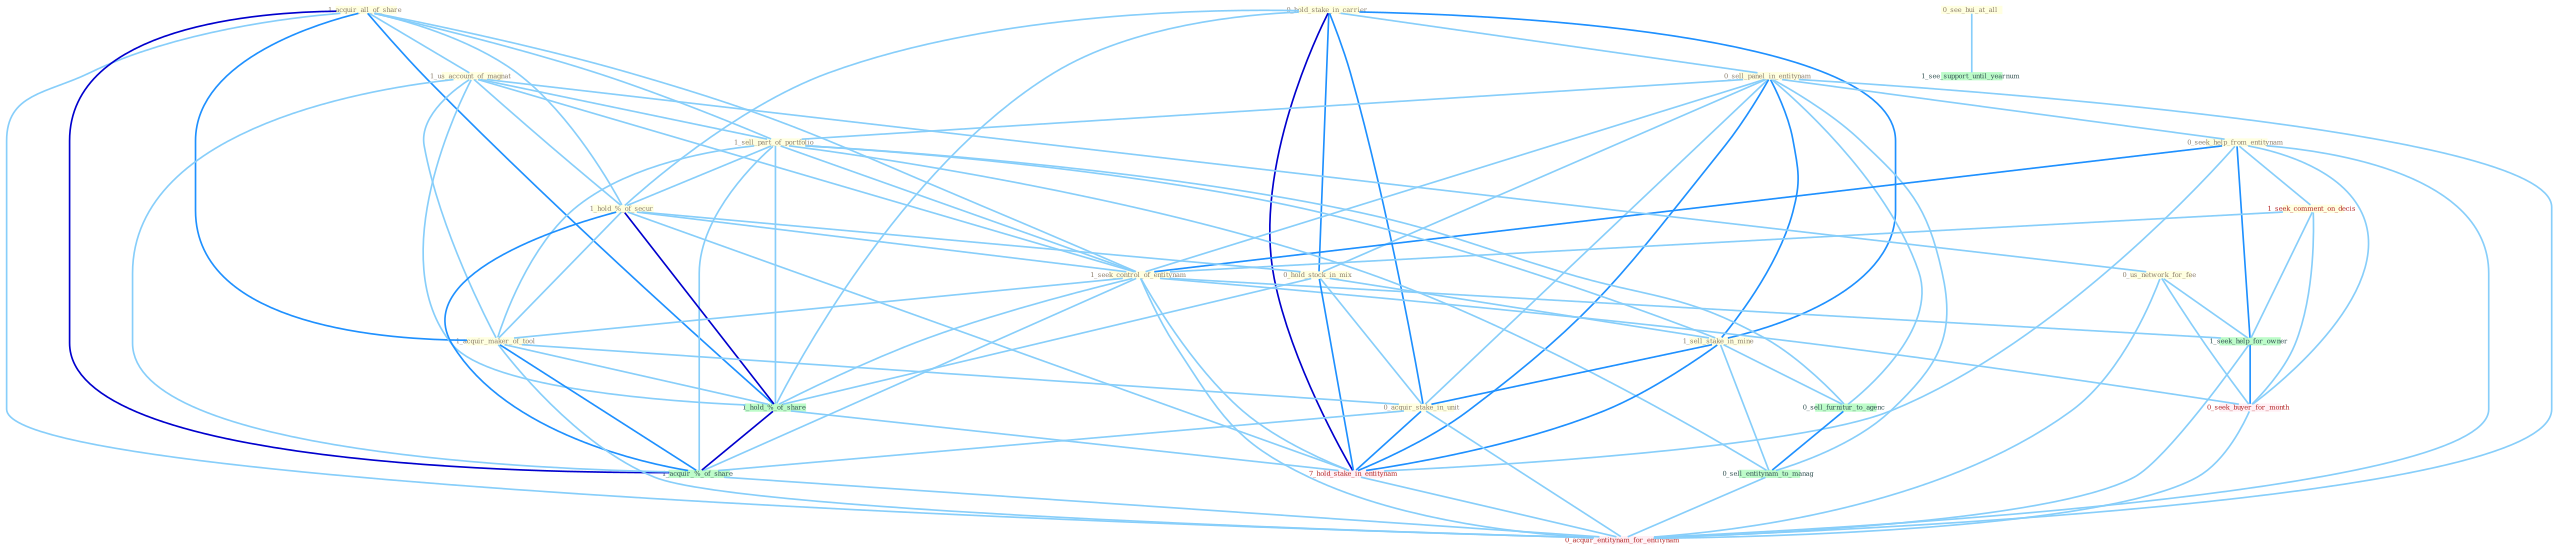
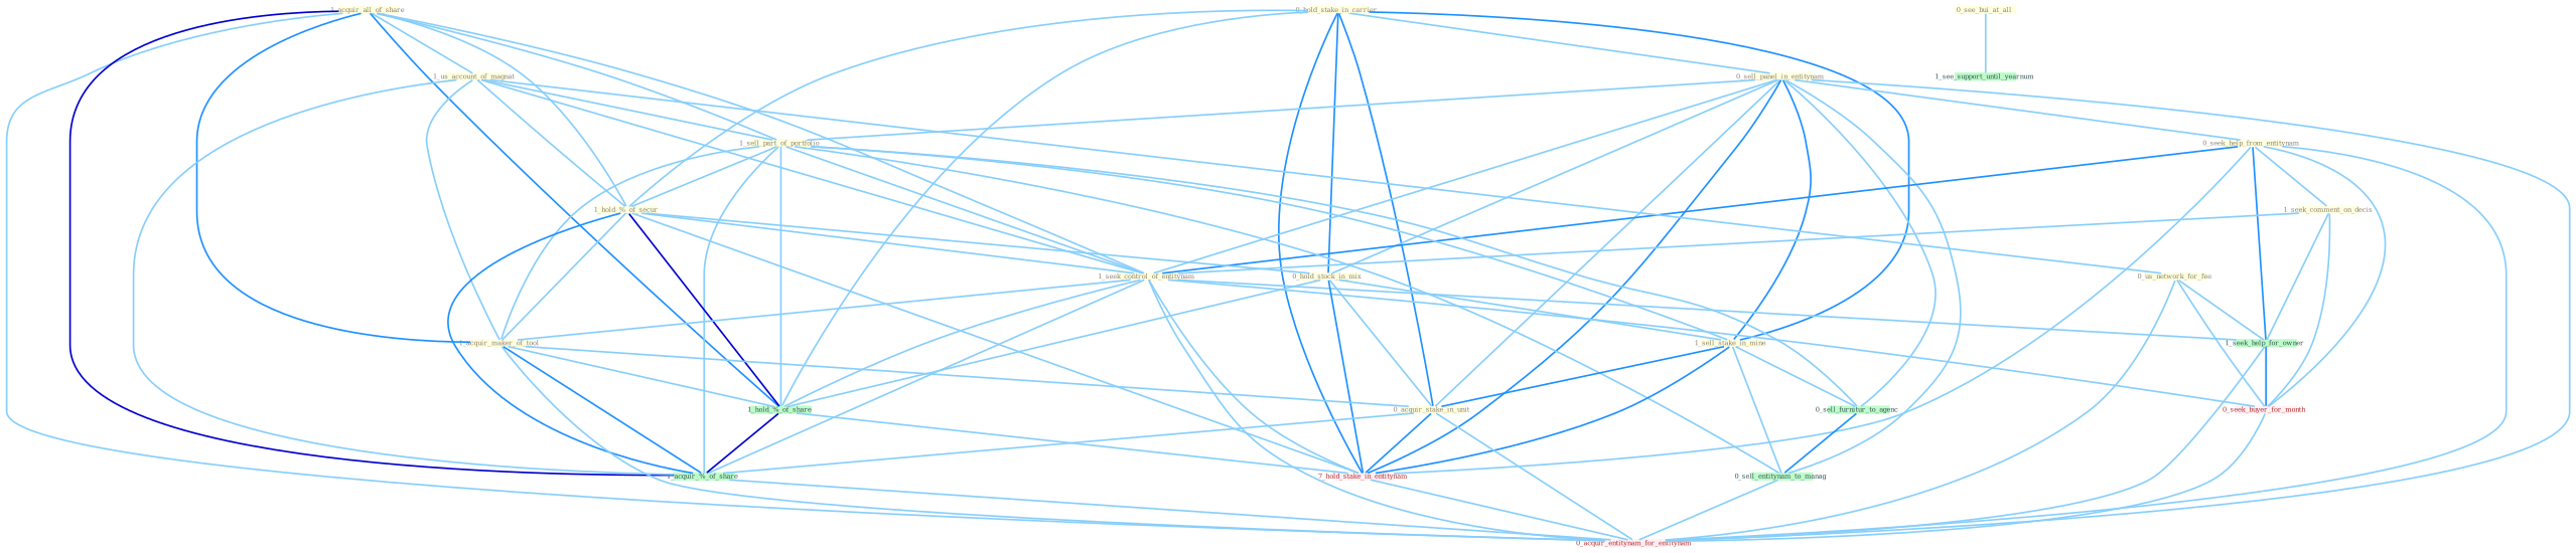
  graph {
    node [color="#ffffe0" fixedsize=true fontcolor="#8b7d6b" fontsize=4 shape=polygon style=filled]
    edge [color="#87cefa" w=1]
    "0_hold_stake_in_carrier " [height=.06 width=.5]
    "1_acquir_all_of_share " [height=.06 width=.5]
    "0_sell_panel_in_entitynam " [height=.06 width=.5]
    "0_seek_help_from_entitynam " [height=.06 width=.5]
    "1_us_account_of_magnat " [height=.06 width=.5]
    "1_sell_part_of_portfolio " [height=.06 width=.5]
    "1_hold_%_of_secur " [height=.06 width=.5]
-   "1_seek_comment_on_decis " [fontcolor="#b22222" height=.06 width=.5]
+   "1_seek_comment_on_decis " [height=.06 width=.5]
    "1_seek_control_of_entitynam " [height=.06 width=.5]
    "0_hold_stock_in_mix " [height=.06 width=.5]
    "1_sell_stake_in_mine " [height=.06 width=.5]
    "1_acquir_maker_of_tool " [height=.06 width=.5]
    "0_us_network_for_fee " [height=.06 width=.5]
    "0_see_bui_at_all " [height=.06 width=.5]
    "0_acquir_stake_in_unit " [height=.06 width=.5]
    n16 [color="#fff0f5" fontcolor="#b22222" height=.06 label="7_hold_stake_in_entitynam" width=.5]
    "0_seek_buyer_for_month " [color="#fff0f5" fontcolor="#b22222" height=.06 width=.5]
    "0_acquir_entitynam_for_entitynam " [color="#fff0f5" fontcolor="#b22222" height=.06 width=.5]
    "1_hold_%_of_share " [color="#BDFCC9" fontcolor="#2f4f4f" height=.06 width=.5]
    "1_acquir_%_of_share " [color="#BDFCC9" fontcolor="#2f4f4f" height=.06 width=.5]
    "0_sell_furnitur_to_agenc " [color="#BDFCC9" fontcolor="#2f4f4f" height=.06 width=.5]
    "0_sell_entitynam_to_manag " [color="#BDFCC9" fontcolor="#2f4f4f" height=.06 width=.5]
    "1_seek_help_for_owner " [color="#BDFCC9" fontcolor="#2f4f4f" height=.06 width=.5]
    "1_see_support_until_yearnum " [color="#BDFCC9" fontcolor="#2f4f4f" height=.06 width=.5]
    subgraph sub_1 {
      "0_hold_stake_in_carrier "
      "1_acquir_all_of_share "
      "0_sell_panel_in_entitynam "
      "0_seek_help_from_entitynam "
      "1_us_account_of_magnat "
      "1_sell_part_of_portfolio "
      "1_hold_%_of_secur "
      "1_seek_comment_on_decis "
      "1_seek_control_of_entitynam "
      "0_hold_stock_in_mix "
      "1_sell_stake_in_mine "
      "1_acquir_maker_of_tool "
      "0_us_network_for_fee "
      "0_see_bui_at_all "
      "0_acquir_stake_in_unit "
    }
    subgraph sub_2 {
      n16
      "0_seek_buyer_for_month "
      "0_acquir_entitynam_for_entitynam "
    }
    "0_hold_stake_in_carrier " -- "0_sell_panel_in_entitynam "
    "0_hold_stake_in_carrier " -- "1_hold_%_of_secur "
    "0_hold_stake_in_carrier " -- "0_hold_stock_in_mix " [color="#1e90ff" w=2]
    "0_hold_stake_in_carrier " -- "1_sell_stake_in_mine " [color="#1e90ff" w=2]
    "0_hold_stake_in_carrier " -- "0_acquir_stake_in_unit " [color="#1e90ff" w=2]
-   "0_hold_stake_in_carrier " -- n16 [color="#0000cd" w=3]
+   "0_hold_stake_in_carrier " -- n16 [color="#1e90ff" w=3]
    "0_hold_stake_in_carrier " -- "1_hold_%_of_share "
    "1_acquir_all_of_share " -- "1_us_account_of_magnat "
    "1_acquir_all_of_share " -- "1_sell_part_of_portfolio "
    "1_acquir_all_of_share " -- "1_hold_%_of_secur "
    "1_acquir_all_of_share " -- "1_seek_control_of_entitynam "
    "1_acquir_all_of_share " -- "1_acquir_maker_of_tool " [color="#1e90ff" w=2]
    "1_acquir_all_of_share " -- "0_acquir_entitynam_for_entitynam "
    "1_acquir_all_of_share " -- "1_hold_%_of_share " [color="#1e90ff" w=2]
    "1_acquir_all_of_share " -- "1_acquir_%_of_share " [color="#0000cd" w=3]
    "0_sell_panel_in_entitynam " -- "0_seek_help_from_entitynam "
    "0_sell_panel_in_entitynam " -- "1_sell_part_of_portfolio "
    "0_sell_panel_in_entitynam " -- "1_seek_control_of_entitynam "
    "0_sell_panel_in_entitynam " -- "0_hold_stock_in_mix "
    "0_sell_panel_in_entitynam " -- "1_sell_stake_in_mine " [color="#1e90ff" w=2]
    "0_sell_panel_in_entitynam " -- "0_acquir_stake_in_unit "
    "0_sell_panel_in_entitynam " -- n16 [color="#1e90ff" w=2]
    "0_sell_panel_in_entitynam " -- "0_acquir_entitynam_for_entitynam "
    "0_sell_panel_in_entitynam " -- "0_sell_furnitur_to_agenc "
    "0_sell_panel_in_entitynam " -- "0_sell_entitynam_to_manag "
    "0_seek_help_from_entitynam " -- "1_seek_comment_on_decis "
    "0_seek_help_from_entitynam " -- "1_seek_control_of_entitynam " [color="#1e90ff" w=2]
    "0_seek_help_from_entitynam " -- n16
    "0_seek_help_from_entitynam " -- "0_seek_buyer_for_month "
    "0_seek_help_from_entitynam " -- "0_acquir_entitynam_for_entitynam "
    "0_seek_help_from_entitynam " -- "1_seek_help_for_owner " [color="#1e90ff" w=2]
    "1_us_account_of_magnat " -- "1_sell_part_of_portfolio "
    "1_us_account_of_magnat " -- "1_hold_%_of_secur "
    "1_us_account_of_magnat " -- "1_seek_control_of_entitynam "
    "1_us_account_of_magnat " -- "1_acquir_maker_of_tool "
    "1_us_account_of_magnat " -- "0_us_network_for_fee "
-   "1_us_account_of_magnat " -- "1_hold_%_of_share "
    "1_us_account_of_magnat " -- "1_acquir_%_of_share "
    "1_sell_part_of_portfolio " -- "1_hold_%_of_secur "
    "1_sell_part_of_portfolio " -- "1_seek_control_of_entitynam "
    "1_sell_part_of_portfolio " -- "1_sell_stake_in_mine "
    "1_sell_part_of_portfolio " -- "1_acquir_maker_of_tool "
    "1_sell_part_of_portfolio " -- "1_hold_%_of_share "
    "1_sell_part_of_portfolio " -- "1_acquir_%_of_share "
    "1_sell_part_of_portfolio " -- "0_sell_furnitur_to_agenc "
    "1_sell_part_of_portfolio " -- "0_sell_entitynam_to_manag "
    "1_hold_%_of_secur " -- "1_seek_control_of_entitynam "
    "1_hold_%_of_secur " -- "0_hold_stock_in_mix "
    "1_hold_%_of_secur " -- "1_acquir_maker_of_tool "
    "1_hold_%_of_secur " -- n16
    "1_hold_%_of_secur " -- "1_hold_%_of_share " [color="#0000cd" w=3]
    "1_hold_%_of_secur " -- "1_acquir_%_of_share " [color="#1e90ff" w=2]
    "1_seek_comment_on_decis " -- "1_seek_control_of_entitynam "
    "1_seek_comment_on_decis " -- "0_seek_buyer_for_month "
    "1_seek_comment_on_decis " -- "1_seek_help_for_owner "
    "1_seek_control_of_entitynam " -- "1_acquir_maker_of_tool "
    "1_seek_control_of_entitynam " -- n16
    "1_seek_control_of_entitynam " -- "0_seek_buyer_for_month "
    "1_seek_control_of_entitynam " -- "0_acquir_entitynam_for_entitynam "
    "1_seek_control_of_entitynam " -- "1_hold_%_of_share "
    "1_seek_control_of_entitynam " -- "1_acquir_%_of_share "
    "1_seek_control_of_entitynam " -- "1_seek_help_for_owner "
    "0_hold_stock_in_mix " -- "1_sell_stake_in_mine "
    "0_hold_stock_in_mix " -- "0_acquir_stake_in_unit "
    "0_hold_stock_in_mix " -- n16 [color="#1e90ff" w=2]
    "0_hold_stock_in_mix " -- "1_hold_%_of_share "
    "1_sell_stake_in_mine " -- "0_acquir_stake_in_unit " [color="#1e90ff" w=2]
    "1_sell_stake_in_mine " -- n16 [color="#1e90ff" w=2]
    "1_sell_stake_in_mine " -- "0_sell_furnitur_to_agenc "
    "1_sell_stake_in_mine " -- "0_sell_entitynam_to_manag "
    "1_acquir_maker_of_tool " -- "0_acquir_stake_in_unit "
    "1_acquir_maker_of_tool " -- "0_acquir_entitynam_for_entitynam "
    "1_acquir_maker_of_tool " -- "1_hold_%_of_share "
    "1_acquir_maker_of_tool " -- "1_acquir_%_of_share " [color="#1e90ff" w=2]
    "0_us_network_for_fee " -- "0_seek_buyer_for_month "
    "0_us_network_for_fee " -- "0_acquir_entitynam_for_entitynam "
    "0_us_network_for_fee " -- "1_seek_help_for_owner "
    "0_see_bui_at_all " -- "1_see_support_until_yearnum "
    "0_acquir_stake_in_unit " -- n16 [color="#1e90ff" w=2]
    "0_acquir_stake_in_unit " -- "0_acquir_entitynam_for_entitynam "
    "0_acquir_stake_in_unit " -- "1_acquir_%_of_share "
    n16 -- "0_acquir_entitynam_for_entitynam "
    "0_seek_buyer_for_month " -- "0_acquir_entitynam_for_entitynam "
    "1_hold_%_of_share " -- n16
    "1_hold_%_of_share " -- "1_acquir_%_of_share " [color="#0000cd" w=3]
    "1_acquir_%_of_share " -- "0_acquir_entitynam_for_entitynam "
    "0_sell_furnitur_to_agenc " -- "0_sell_entitynam_to_manag " [color="#1e90ff" w=2]
    "0_sell_entitynam_to_manag " -- "0_acquir_entitynam_for_entitynam "
    "1_seek_help_for_owner " -- "0_seek_buyer_for_month " [color="#1e90ff" w=2]
    "1_seek_help_for_owner " -- "0_acquir_entitynam_for_entitynam "
  }
